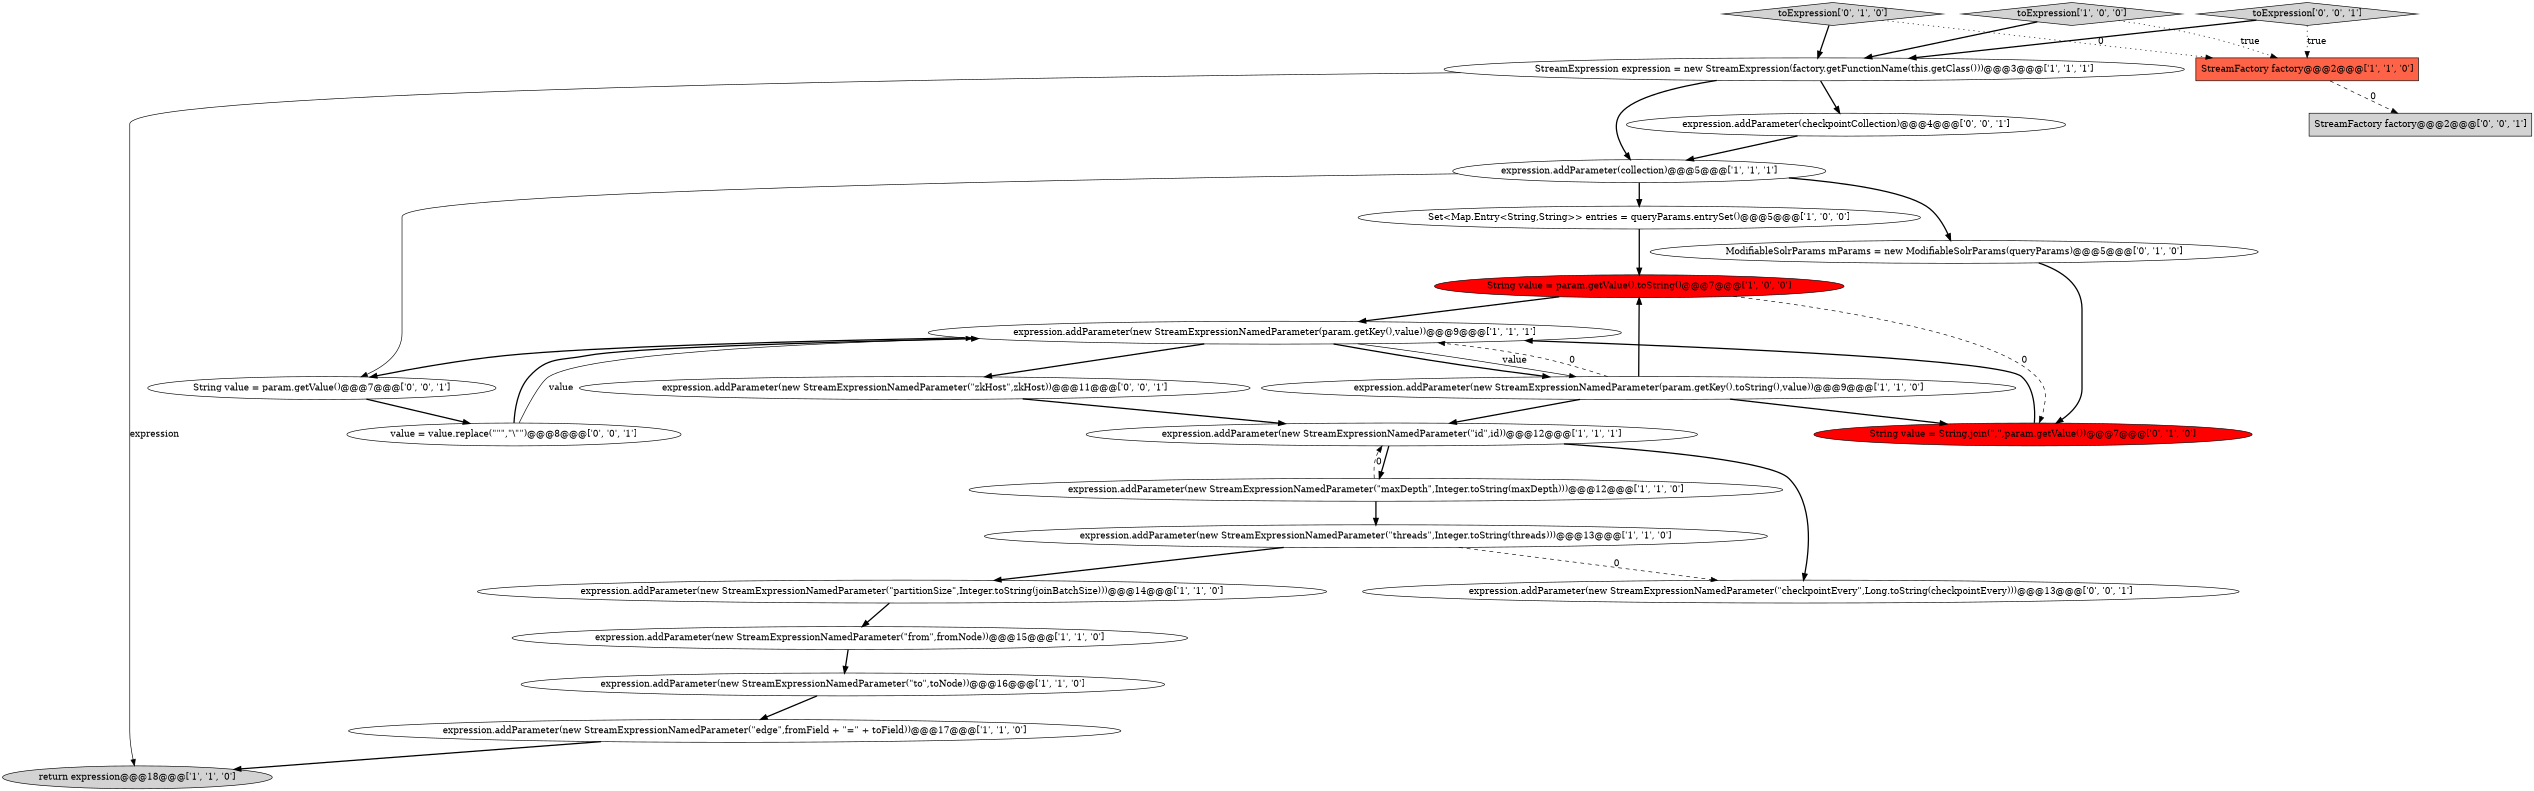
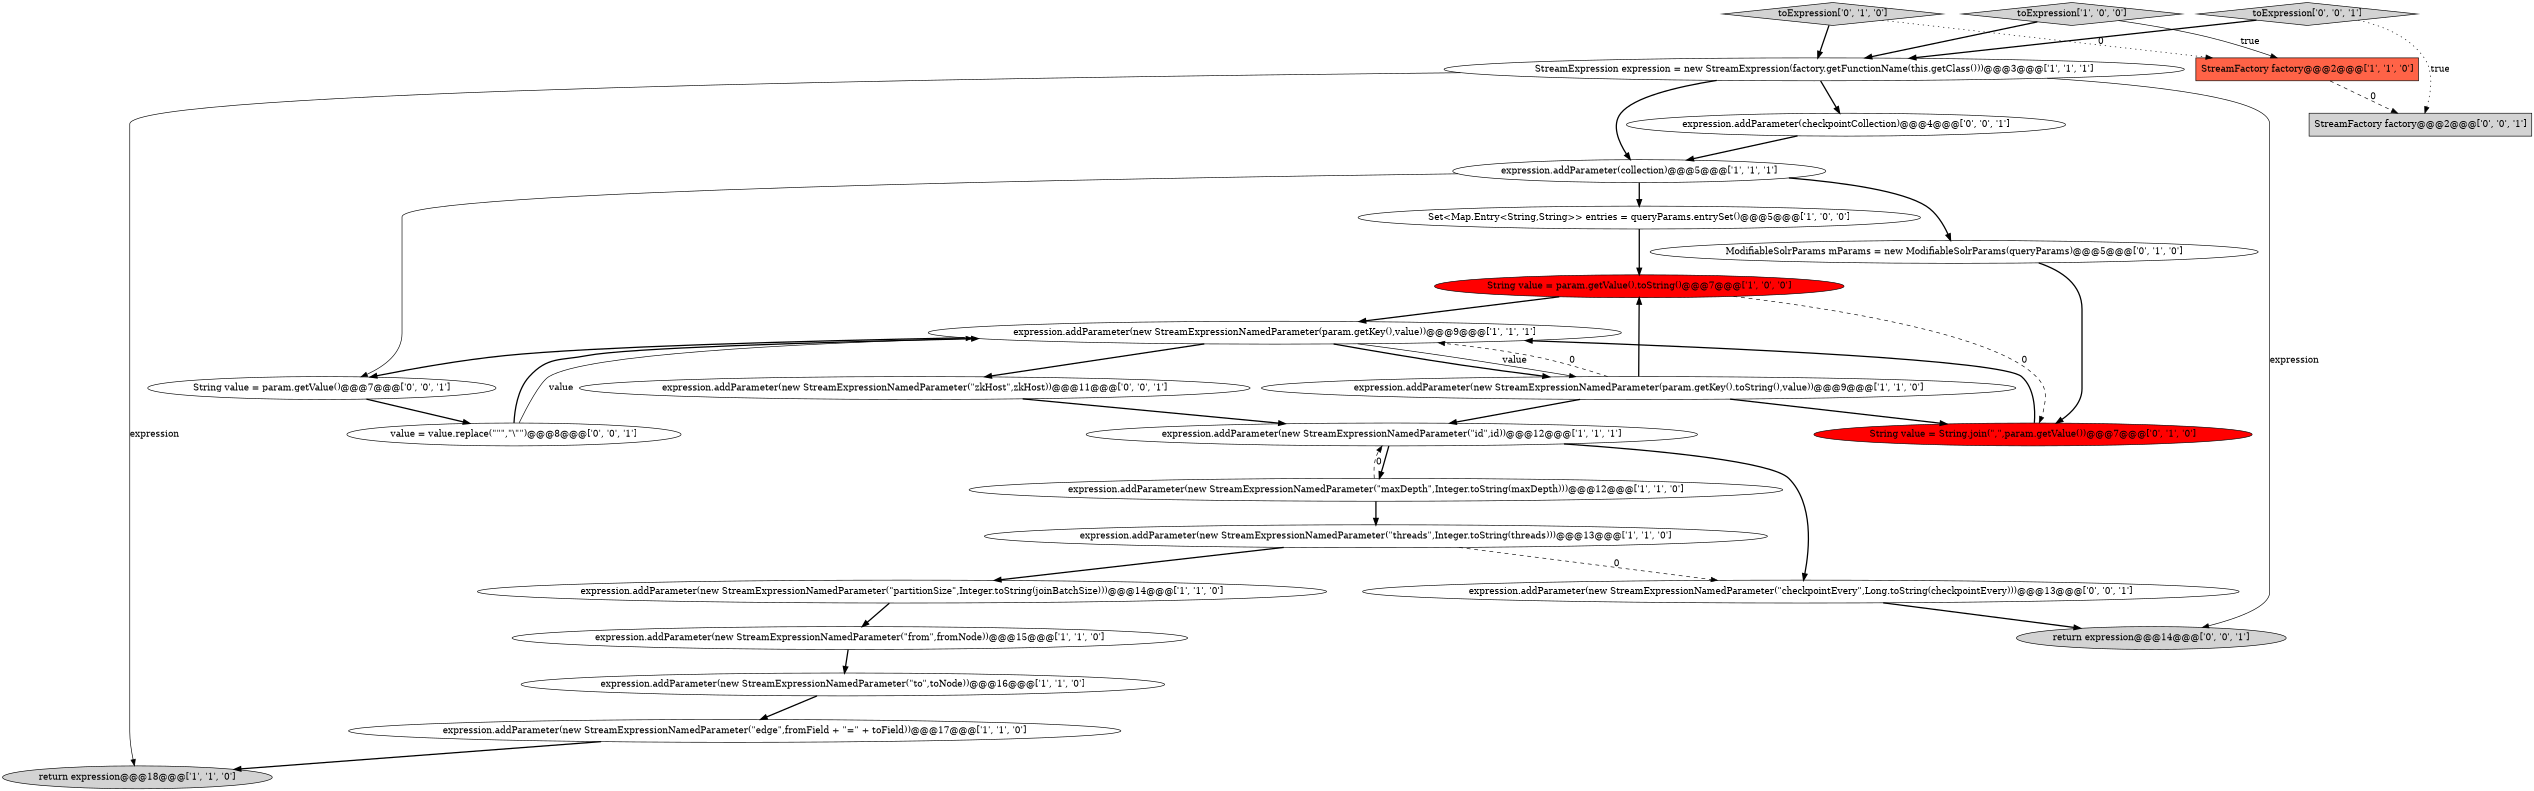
  digraph {
    node [fillcolor=white shape=ellipse style=filled]
    edge [style=bold]
+   n1 [fillcolor=lightgray label="return expression@@@14@@@['0', '0', '1']"]
    n2 [label="expression.addParameter(new StreamExpressionNamedParameter(\"edge\",fromField + \"=\" + toField))@@@17@@@['1', '1', '0']"]
    n3 [fillcolor=lightgray label="return expression@@@18@@@['1', '1', '0']"]
    n4 [fillcolor=lightgray label="toExpression['1', '0', '0']" shape=diamond]
    n5 [fillcolor=tomato label="StreamFactory factory@@@2@@@['1', '1', '0']" shape=box]
    n6 [label="StreamExpression expression = new StreamExpression(factory.getFunctionName(this.getClass()))@@@3@@@['1', '1', '1']"]
    n7 [fillcolor=lightgray label="StreamFactory factory@@@2@@@['0', '0', '1']" shape=box]
    n8 [label="expression.addParameter(checkpointCollection)@@@4@@@['0', '0', '1']"]
    n9 [label="expression.addParameter(collection)@@@5@@@['1', '1', '1']"]
    n10 [label="Set<Map.Entry<String,String>> entries = queryParams.entrySet()@@@5@@@['1', '0', '0']"]
    n11 [fillcolor=red label="String value = param.getValue().toString()@@@7@@@['1', '0', '0']"]
    n12 [label="expression.addParameter(new StreamExpressionNamedParameter(param.getKey(),value))@@@9@@@['1', '1', '1']"]
    n13 [fillcolor=red label="String value = String.join(\",\",param.getValue())@@@7@@@['0', '1', '0']"]
    n14 [fillcolor=lightgray label="toExpression['0', '1', '0']" shape=diamond]
    n15 [fillcolor=lightgray label="toExpression['0', '0', '1']" shape=diamond]
    n16 [label="value = value.replace(\"\"\",\"\\\"\")@@@8@@@['0', '0', '1']"]
    n17 [label="expression.addParameter(new StreamExpressionNamedParameter(\"zkHost\",zkHost))@@@11@@@['0', '0', '1']"]
    n18 [label="String value = param.getValue()@@@7@@@['0', '0', '1']"]
    n19 [label="expression.addParameter(new StreamExpressionNamedParameter(param.getKey().toString(),value))@@@9@@@['1', '1', '0']"]
    n20 [label="expression.addParameter(new StreamExpressionNamedParameter(\"checkpointEvery\",Long.toString(checkpointEvery)))@@@13@@@['0', '0', '1']"]
    n21 [label="expression.addParameter(new StreamExpressionNamedParameter(\"to\",toNode))@@@16@@@['1', '1', '0']"]
    n22 [label="expression.addParameter(new StreamExpressionNamedParameter(\"id\",id))@@@12@@@['1', '1', '1']"]
    n23 [label="expression.addParameter(new StreamExpressionNamedParameter(\"maxDepth\",Integer.toString(maxDepth)))@@@12@@@['1', '1', '0']"]
    n24 [label="ModifiableSolrParams mParams = new ModifiableSolrParams(queryParams)@@@5@@@['0', '1', '0']"]
    n25 [label="expression.addParameter(new StreamExpressionNamedParameter(\"from\",fromNode))@@@15@@@['1', '1', '0']"]
    n26 [label="expression.addParameter(new StreamExpressionNamedParameter(\"threads\",Integer.toString(threads)))@@@13@@@['1', '1', '0']"]
    n27 [label="expression.addParameter(new StreamExpressionNamedParameter(\"partitionSize\",Integer.toString(joinBatchSize)))@@@14@@@['1', '1', '0']"]
    n2 -> n3
-   n4 -> n5 [label=true style=dotted]
+   n4 -> n5 [label=true style=solid]
    n4 -> n6
    n5 -> n7 [label=0 style=dashed]
+   n6 -> n1 [label=expression style=solid]
    n6 -> n3 [label=expression style=solid]
    n6 -> n8
    n6 -> n9
    n8 -> n9
    n9 -> n10
    n9 -> n18 [style=solid]
    n9 -> n24
    n10 -> n11
    n11 -> n12
    n11 -> n13 [label=0 style=dashed]
    n12 -> n17
    n12 -> n18
    n12 -> n19
    n12 -> n19 [label=value style=solid]
    n13 -> n12
    n14 -> n5 [label=0 style=dotted]
    n14 -> n6
    n15 -> n6
-   n15 -> n5 [label=true style=dotted]
+   n15 -> n7 [label=true style=dotted]
    n16 -> n12 [label=value style=solid]
    n16 -> n12
    n17 -> n22
    n18 -> n16
    n19 -> n11
    n19 -> n12 [label=0 style=dashed]
    n19 -> n13
    n19 -> n22
+   n20 -> n1
    n21 -> n2
    n22 -> n20
    n22 -> n23
    n23 -> n22 [label=0 style=dashed]
    n23 -> n26
    n24 -> n13
    n25 -> n21
    n26 -> n20 [label=0 style=dashed]
    n26 -> n27
    n27 -> n25
  }
